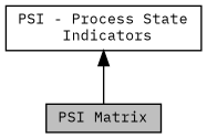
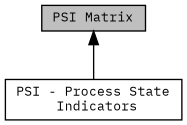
  digraph {
    rankdir=TB
    fontname="IBM Plex Mono"
    node [color=black fontname="IBM Plex Mono" fontsize=10 shape=box style=filled]
    n1 [fillcolor=grey75 fontcolor=black height=0.2 label="PSI Matrix" width=0.4]
    n2 [fillcolor=white height=0.2 label="PSI - Process State\l Indicators" width=0.4]
-   n2 -> n1 [dir=back fontname="IBM Plex Mono" fontsize=10 labelfontname=Helvetica labelfontsize=10 shape=plaintext style=solid]
+   n1 -> n2 [dir=back fontname="IBM Plex Mono" fontsize=10 labelfontname=Helvetica labelfontsize=10 shape=plaintext style=solid]
  }
